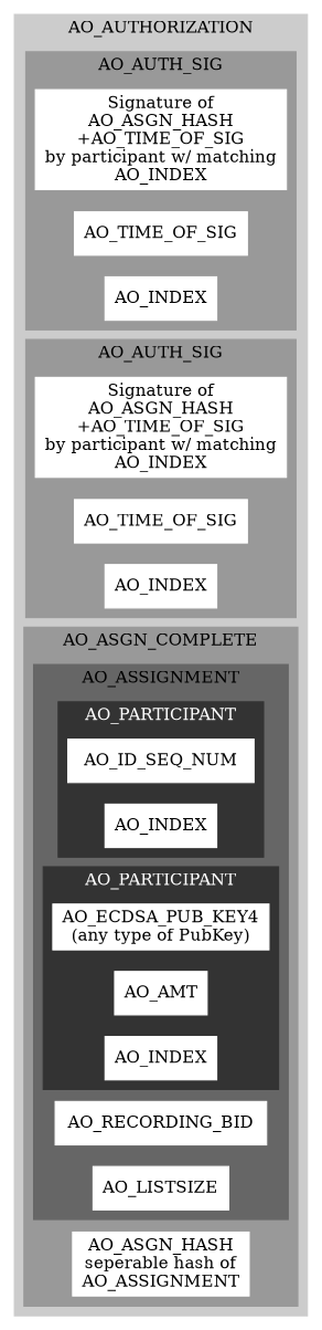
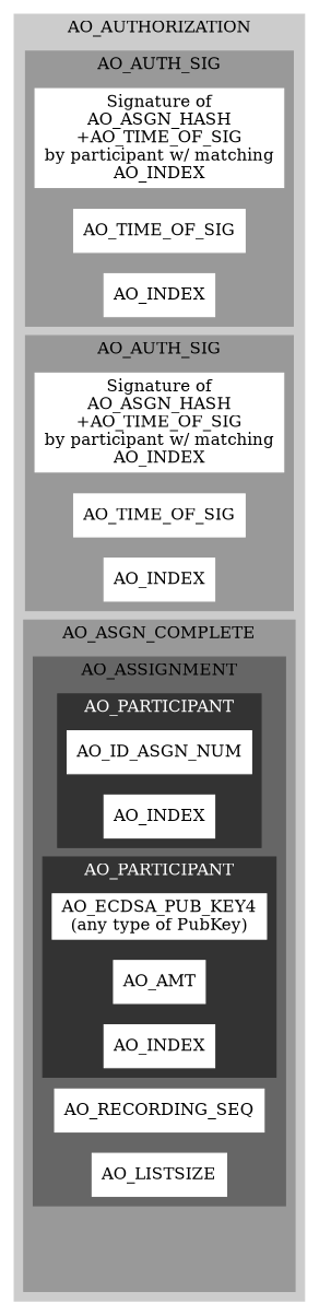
  digraph {
    compound=true
    rankdir=LR
    fontname="DejaVu Serif"
    node [color=white shape=rectangle style=filled fontname="DejaVu Serif"]
    n1 [label="Signature of\nAO_ASGN_HASH\n+AO_TIME_OF_SIG\nby participant w/ matching\nAO_INDEX"]
    n2 [label=AO_TIME_OF_SIG]
    n3 [label=AO_INDEX]
    n4 [label="Signature of\nAO_ASGN_HASH\n+AO_TIME_OF_SIG\nby participant w/ matching\nAO_INDEX"]
    n5 [label=AO_TIME_OF_SIG]
    n6 [label=AO_INDEX]
-   n7 [label=AO_ID_SEQ_NUM]
+   n7 [label=AO_ID_ASGN_NUM]
    n8 [label=AO_INDEX]
    n9 [label="AO_ECDSA_PUB_KEY4\n(any type of PubKey)"]
    n10 [label=AO_AMT]
    n11 [label=AO_INDEX]
-   n12 [label=AO_RECORDING_BID]
+   n12 [label=AO_RECORDING_SEQ]
    n13 [label=AO_LISTSIZE]
-   n14 [label="AO_ASGN_HASH\nseperable hash of\nAO_ASSIGNMENT"]
    subgraph cluster_1 {
      color=grey80
      label=AO_AUTHORIZATION
      style=filled
      subgraph cluster_2 {
        color=grey60
        label=AO_AUTH_SIG
        style=filled
        n1
        n2
        n3
      }
      subgraph cluster_3 {
        color=grey60
        label=AO_AUTH_SIG
        style=filled
        n4
        n5
        n6
      }
      subgraph cluster_4 {
        color=grey60
        label=AO_ASGN_COMPLETE
        style=filled
-       n14
        subgraph cluster_5 {
          color=grey40
          label=AO_ASSIGNMENT
          style=filled
          n12
          n13
          subgraph cluster_6 {
            color=grey20
            fontcolor=white
            label=AO_PARTICIPANT
            style=filled
            n7
            n8
          }
          subgraph cluster_7 {
            color=grey20
            fontcolor=white
            label=AO_PARTICIPANT
            style=filled
            n9
            n10
            n11
          }
        }
      }
    }
  }
